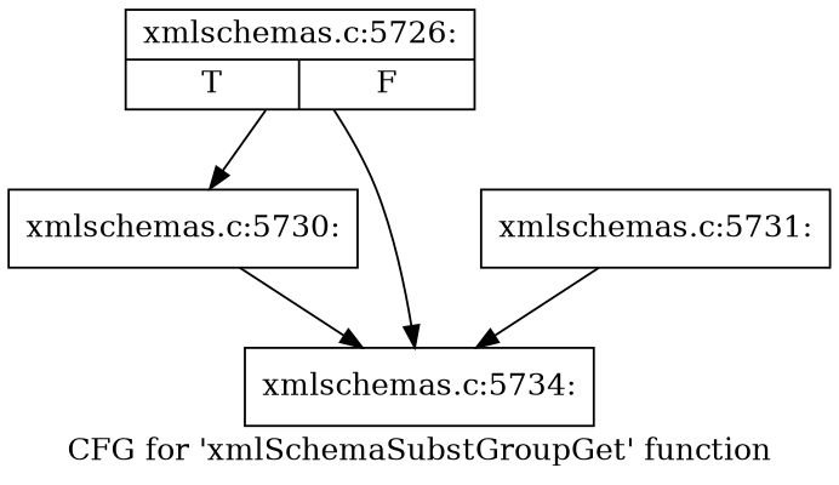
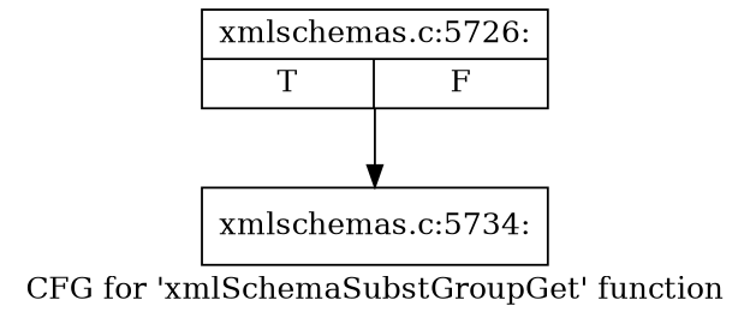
  digraph {
    fontname="DejaVu Serif"
    label="CFG for 'xmlSchemaSubstGroupGet' function"
    node [fontname="DejaVu Serif" shape=record]
    edge [fontname="DejaVu Serif"]
    n1 [label="{xmlschemas.c:5726:|{<s0>T|<s1>F}}"]
-   n2 [label="{xmlschemas.c:5730:}"]
    n3 [label="{xmlschemas.c:5734:}"]
-   n4 [label="{xmlschemas.c:5731:}"]
-   n1 -> n2
    n1 -> n3
-   n2 -> n3
-   n4 -> n3
  }
